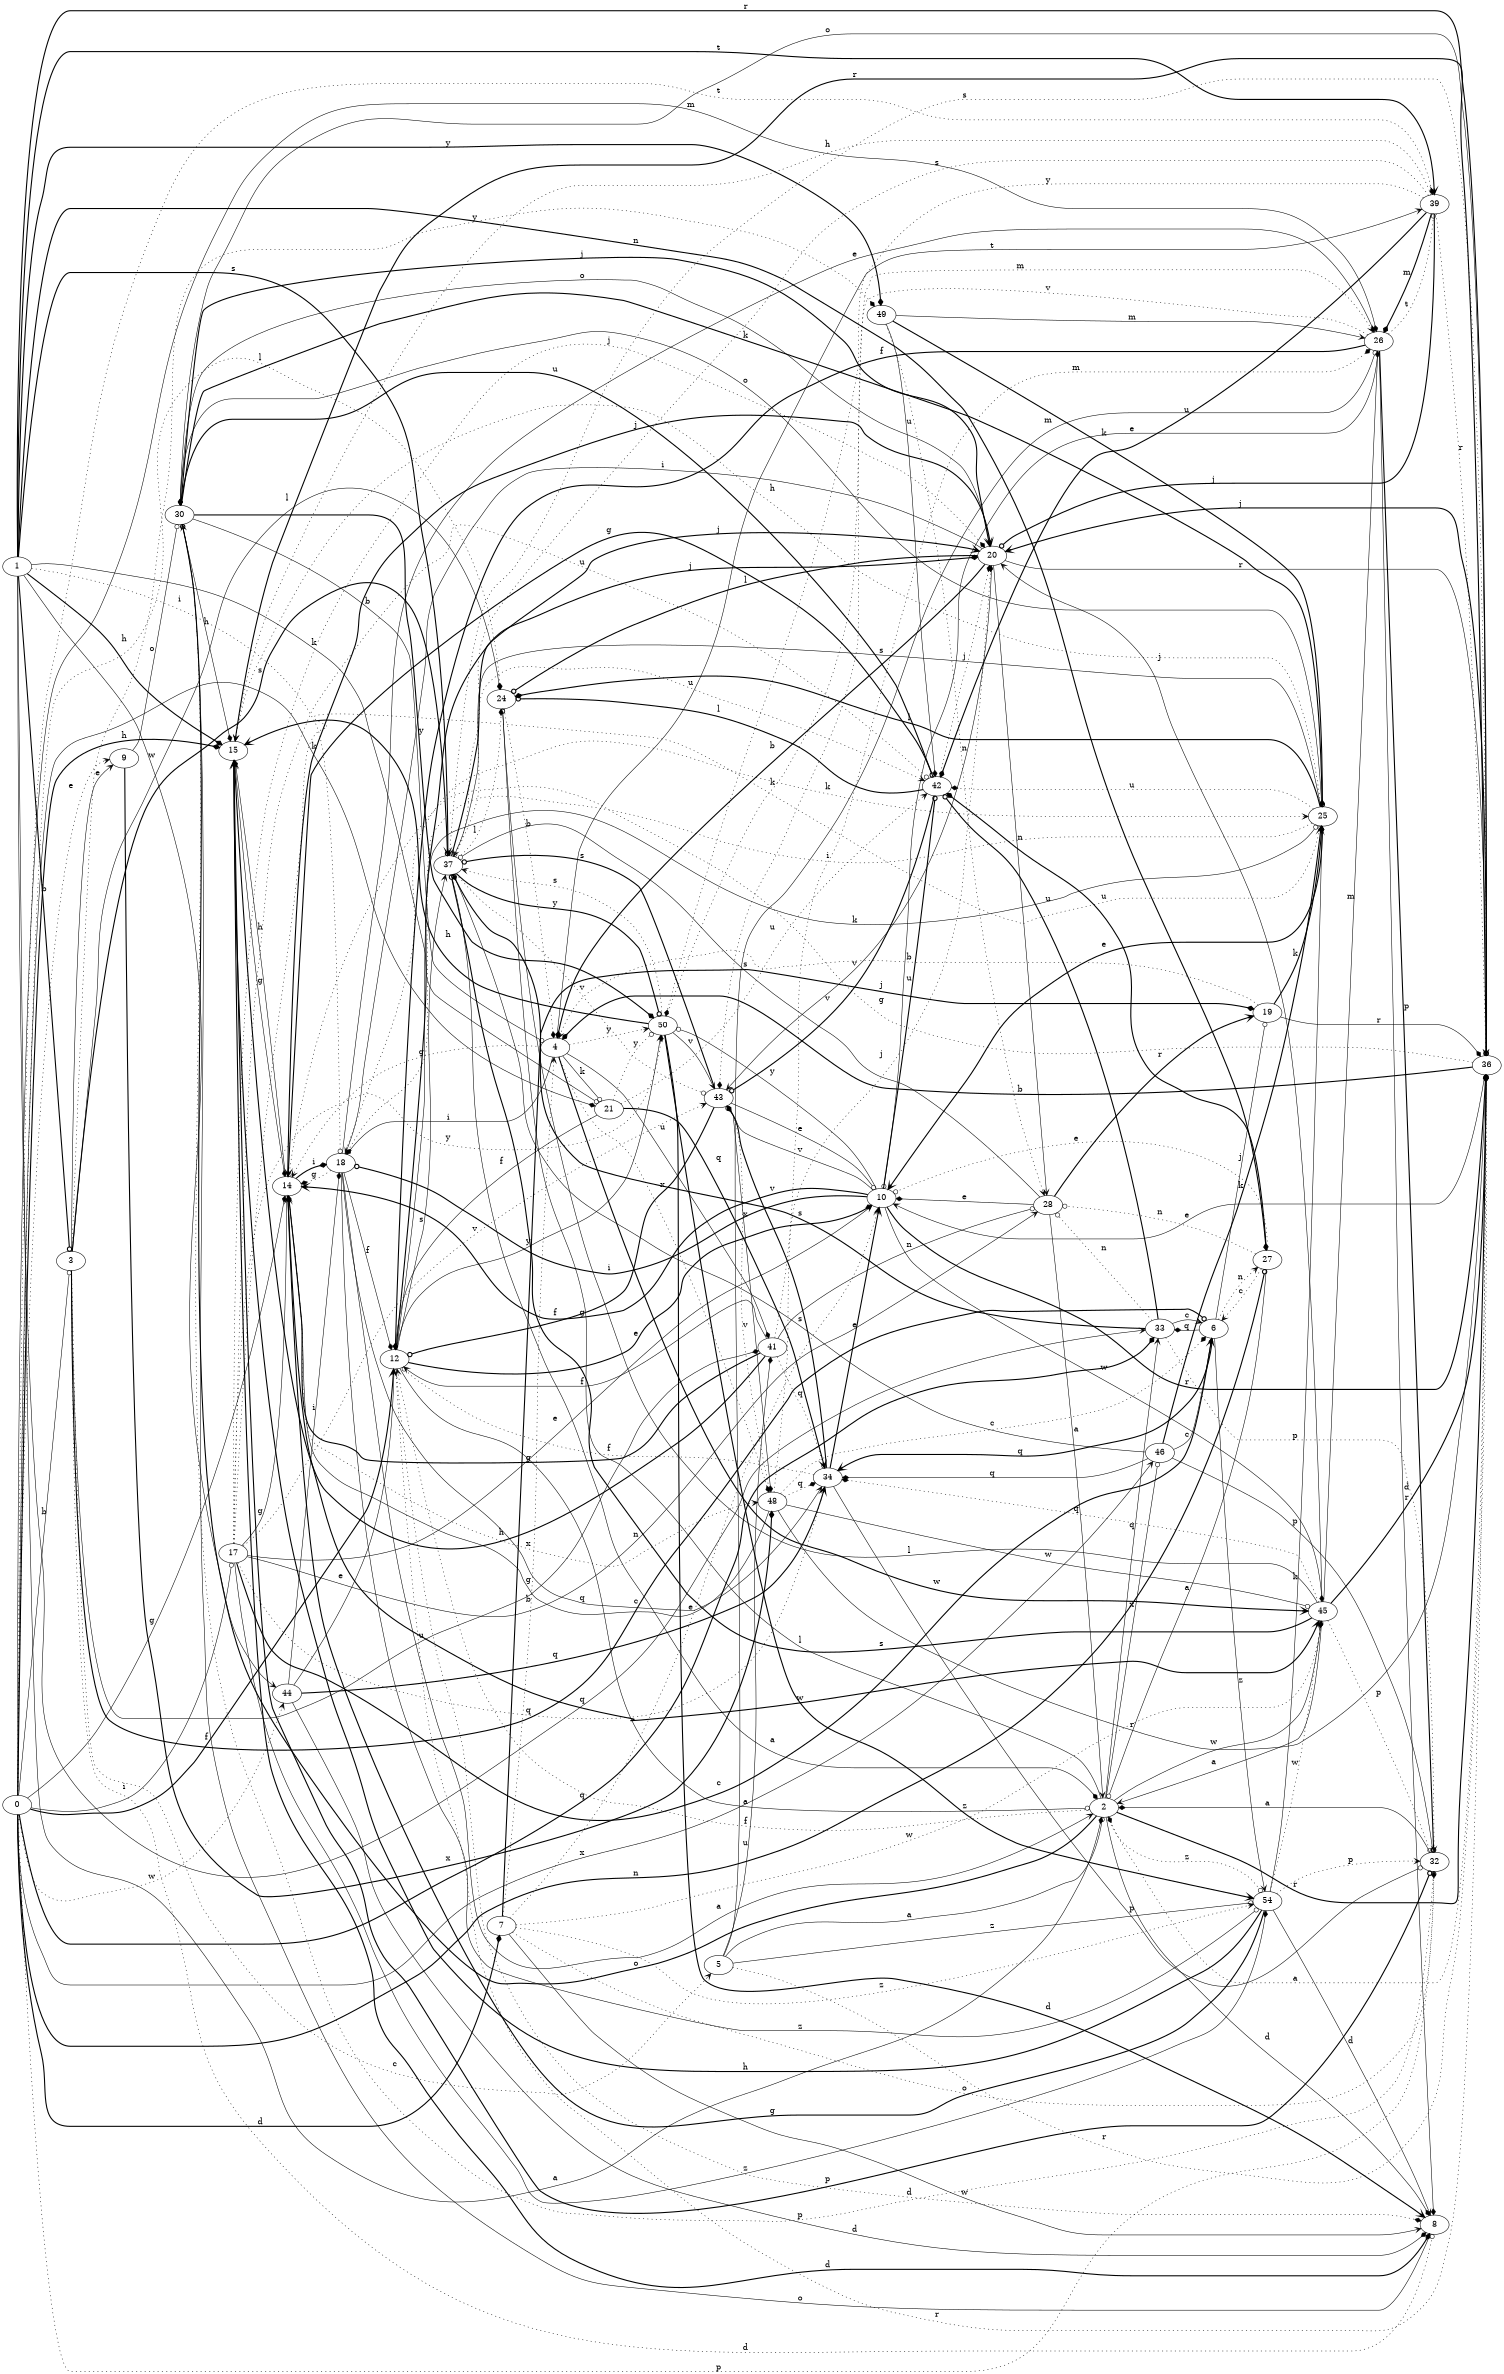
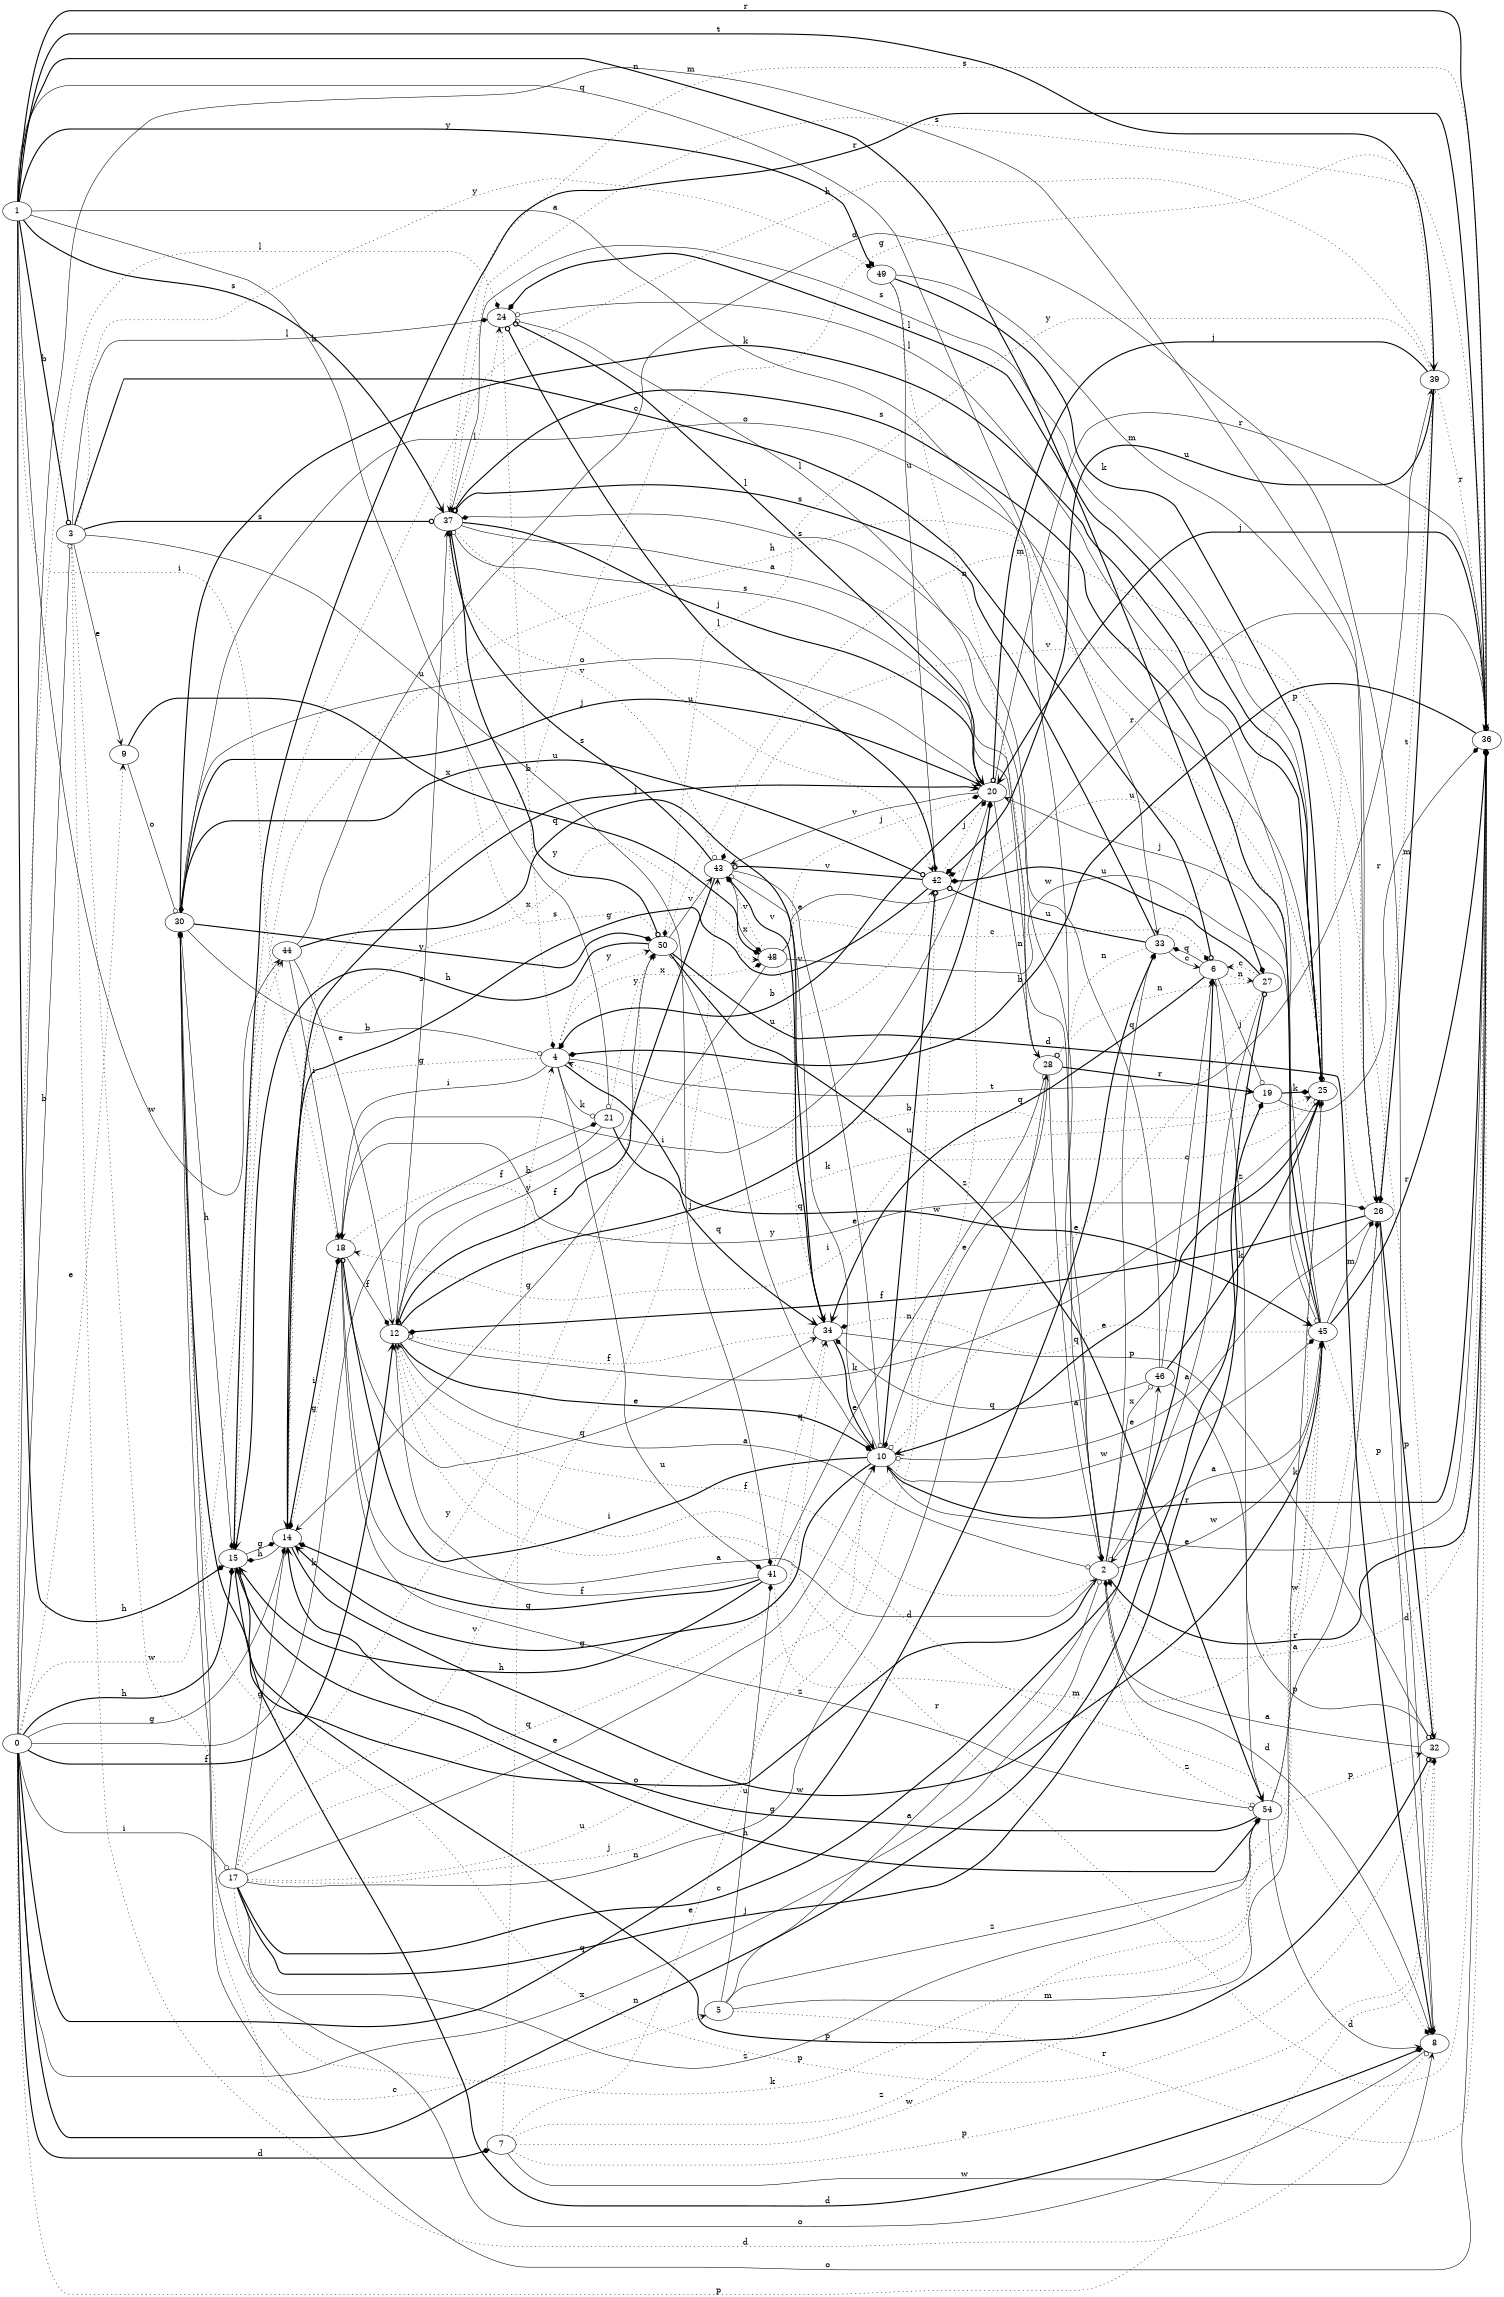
  strict digraph {
    rankdir=LR
    edge [arrowhead=diamond style=solid]
    0
    3
    7
    9
    12
    14
    15
    17
    21
    24
    26
    27
    32
    33
    39
    44
    46
    37
    49
    8
    5
    6
    41
    45
    54
    4
    19
    10
    30
    48
    2
    36
    50
    20
    n35 [label=25]
    18
    34
    42
    43
    28
    1
    0 -> 3 [arrowhead=odot label=b]
    0 -> 7 [label=d style=bold]
    0 -> 9 [arrowhead=vee label=e style=dotted]
    0 -> 12 [arrowhead=vee label=f style=bold]
    0 -> 14 [label=g]
    0 -> 15 [label=h style=bold]
    0 -> 17 [arrowhead=odot label=i]
    0 -> 21 [label=k]
    0 -> 24 [label=l style=dotted]
    0 -> 26 [label=m]
    0 -> 27 [arrowhead=odot label=n style=bold]
    0 -> 32 [label=p style=dotted]
    0 -> 33 [label=q style=bold]
-   0 -> 39 [label=t style=dotted]
    0 -> 44 [arrowhead=vee label=w style=dotted]
    0 -> 46 [arrowhead=vee label=x]
    3 -> 9 [arrowhead=vee label=e]
    3 -> 24 [label=l]
    3 -> 37 [arrowhead=odot label=s style=bold]
    3 -> 49 [label=y style=dotted]
    3 -> 8 [arrowhead=odot label=d style=dotted]
    3 -> 5 [arrowhead=vee label=c style=dotted]
    3 -> 6 [arrowhead=odot label=c style=bold]
    3 -> 41 [label=u]
-   7 -> 32 [arrowhead=odot label=o style=dotted]
+   7 -> 32 [arrowhead=odot label=p style=dotted]
    7 -> 8 [arrowhead=vee label=w]
    7 -> 45 [label=w style=dotted]
    7 -> 54 [arrowhead=vee label=z style=dotted]
    7 -> 4 [arrowhead=vee label=b style=dotted]
-   7 -> 19 [label=j style=bold]
+   17 -> 19 [label=j style=bold]
    7 -> 10 [arrowhead=vee label=e style=dotted]
    9 -> 30 [arrowhead=odot label=o]
    9 -> 48 [label=x style=bold]
    12 -> 37 [arrowhead=vee label=s]
    12 -> 8 [label=d style=dotted]
    12 -> 10 [label=e style=bold]
    12 -> 2 [arrowhead=odot label=a]
    12 -> 36 [arrowhead=odot label=r style=dotted]
    12 -> 50 [arrowhead=vee label=y]
    12 -> 20 [label=j style=bold]
    12 -> n35 [arrowhead=odot label=k]
    14 -> 15 [label=h]
    14 -> 45 [arrowhead=vee label=w style=bold]
    14 -> 48 [arrowhead=vee label=x style=dotted]
    14 -> 20 [arrowhead=vee label=j style=bold]
    14 -> 18 [label=i style=bold]
    15 -> 14 [label=g]
    15 -> 32 [arrowhead=odot label=p style=bold]
    15 -> 8 [label=d style=bold]
    15 -> 36 [arrowhead=odot label=r style=bold]
    17 -> 14 [arrowhead=odot label=g]
    17 -> 6 [arrowhead=vee label=c style=bold]
    17 -> 54 [label=z]
    17 -> 10 [arrowhead=vee label=e]
    17 -> 50 [label=y style=dotted]
    17 -> 20 [label=j style=dotted]
    17 -> n35 [arrowhead=odot label=k style=dotted]
    17 -> 34 [arrowhead=vee label=q style=dotted]
    17 -> 42 [arrowhead=odot label=u style=dotted]
    17 -> 43 [arrowhead=vee label=v style=dotted]
    17 -> 28 [arrowhead=vee label=n]
    21 -> 12 [label=f]
    21 -> 50 [arrowhead=odot label=y style=dotted]
    21 -> 34 [arrowhead=vee label=q style=bold]
    21 -> 42 [arrowhead=vee label=u style=dotted]
    24 -> 4 [label=b style=dotted]
    26 -> 12 [label=f style=bold]
    26 -> 32 [arrowhead=odot label=p style=bold]
    26 -> 39 [arrowhead=odot label=t style=dotted]
    26 -> 8 [label=d]
    26 -> 10 [arrowhead=odot label=e]
    26 -> 43 [label=v style=dotted]
    27 -> 6 [arrowhead=vee label=c style=dotted]
    27 -> 10 [arrowhead=odot label=e style=dotted]
    27 -> 2 [arrowhead=odot label=a]
    27 -> 42 [label=u style=bold]
    27 -> 28 [arrowhead=odot label=n style=dotted]
    32 -> 2 [label=a]
    33 -> 32 [arrowhead=vee label=p style=dotted]
    33 -> 37 [arrowhead=odot label=s style=bold]
    33 -> 6 [arrowhead=vee label=c]
    33 -> 42 [arrowhead=odot label=u style=bold]
    33 -> 28 [arrowhead=odot label=n style=dotted]
    39 -> 15 [arrowhead=vee label=h style=dotted]
    39 -> 26 [label=m style=bold]
    39 -> 37 [arrowhead=odot label=s style=dotted]
    39 -> 36 [arrowhead=vee label=r style=dotted]
    39 -> 50 [label=y style=dotted]
    39 -> 20 [arrowhead=odot label=j style=bold]
    39 -> 42 [label=u style=bold]
    44 -> 12 [arrowhead=vee label=e]
    44 -> 8 [label=d]
    44 -> 18 [label=i]
    44 -> 34 [arrowhead=vee label=q style=bold]
    46 -> 32 [arrowhead=odot label=p]
    46 -> 37 [label=s]
    46 -> 6 [label=c]
    46 -> n35 [arrowhead=vee label=k style=bold]
    46 -> 34 [label=q]
-   37 -> 24 [label=l style=dotted]
+   37 -> 24 [arrowhead=vee label=l style=dotted]
    37 -> 2 [label=a]
    37 -> 50 [arrowhead=odot label=y style=bold]
    37 -> 20 [arrowhead=vee label=j style=bold]
    37 -> 42 [arrowhead=vee label=u style=dotted]
    37 -> 43 [arrowhead=odot label=v style=dotted]
    49 -> 26 [arrowhead=vee label=m]
    49 -> n35 [arrowhead=odot label=k style=bold]
    49 -> 42 [label=u]
    49 -> 28 [arrowhead=vee label=n style=dotted]
    8 -> 30 [arrowhead=vee label=o]
    5 -> 26 [arrowhead=odot label=m]
    5 -> 41 [label=u]
    5 -> 54 [arrowhead=odot label=z]
    5 -> 2 [arrowhead=odot label=a]
    5 -> 36 [label=r style=dotted]
    6 -> 27 [arrowhead=vee label=n style=dotted]
    6 -> 33 [label=q]
    6 -> 54 [arrowhead=vee label=z]
    6 -> 19 [arrowhead=odot label=j]
    6 -> 34 [arrowhead=vee label=q style=bold]
    41 -> 12 [arrowhead=vee label=f]
    41 -> 14 [label=g style=bold]
    41 -> 15 [arrowhead=vee label=h style=bold]
    41 -> 26 [label=m style=dotted]
    41 -> 34 [arrowhead=odot label=q style=dotted]
    41 -> 28 [arrowhead=odot label=n]
    45 -> 24 [arrowhead=odot label=l]
    45 -> 26 [label=m]
    45 -> 32 [arrowhead=odot label=p style=dotted]
    45 -> 37 [arrowhead=odot label=s style=bold]
    45 -> 2 [arrowhead=vee label=a]
    45 -> 36 [arrowhead=odot label=r style=bold]
    45 -> 20 [arrowhead=vee label=j]
    45 -> 34 [label=q style=dotted]
    54 -> 14 [arrowhead=vee label=g style=bold]
    54 -> 15 [arrowhead=vee label=h style=bold]
    54 -> 32 [arrowhead=vee label=p style=dotted]
    54 -> 8 [arrowhead=vee label=d]
    54 -> 45 [label=w style=dotted]
    54 -> n35 [label=k]
    4 -> 14 [arrowhead=vee label=g style=dotted]
    4 -> 21 [arrowhead=odot label=k]
    4 -> 39 [arrowhead=vee label=t]
    4 -> 41 [label=u]
    4 -> 45 [arrowhead=vee label=w style=bold]
    4 -> 48 [label=x style=dotted]
    4 -> 50 [arrowhead=vee label=y style=dotted]
    4 -> 18 [label=i]
    19 -> 4 [arrowhead=vee label=b style=dotted]
    19 -> 36 [label=r]
    19 -> n35 [label=k style=bold]
    10 -> 14 [arrowhead=vee label=g style=bold]
    10 -> 45 [label=w]
    10 -> 36 [label=r style=bold]
    10 -> 50 [arrowhead=odot label=y]
    10 -> 18 [arrowhead=odot label=i style=bold]
    10 -> 42 [arrowhead=odot label=u style=bold]
    10 -> 43 [arrowhead=odot label=v]
    30 -> 15 [label=h]
    30 -> 32 [arrowhead=odot label=p style=dotted]
    30 -> 4 [arrowhead=odot label=b]
    30 -> 50 [label=y style=bold]
    30 -> 20 [arrowhead=vee label=j style=bold]
    30 -> n35 [label=k style=bold]
    30 -> 42 [arrowhead=odot label=u style=bold]
    48 -> 14 [arrowhead=vee label=g]
    48 -> 6 [label=c style=dotted]
    48 -> 45 [arrowhead=odot label=w]
    48 -> 36 [arrowhead=odot label=r]
    48 -> 20 [label=j style=dotted]
    48 -> 34 [label=q style=dotted]
    48 -> 43 [label=v style=dotted]
    2 -> 12 [arrowhead=vee label=f style=dotted]
    2 -> 24 [arrowhead=odot label=l]
    2 -> 33 [arrowhead=vee label=q]
    2 -> 46 [arrowhead=odot label=x]
    2 -> 8 [label=d]
    2 -> 45 [arrowhead=odot label=w]
    2 -> 54 [arrowhead=odot label=z style=dotted]
    2 -> 30 [arrowhead=odot label=o style=bold]
    2 -> 36 [label=r style=bold]
    36 -> 14 [arrowhead=odot label=g style=dotted]
    36 -> 37 [arrowhead=vee label=s style=dotted]
    36 -> 4 [label=b style=bold]
    36 -> 10 [arrowhead=vee label=e]
    36 -> 30 [label=o]
    36 -> 2 [label=a style=dotted]
    36 -> 20 [arrowhead=vee label=j style=bold]
    50 -> 15 [arrowhead=vee label=h style=bold]
    50 -> 26 [arrowhead=vee label=m style=dotted]
    50 -> 37 [arrowhead=vee label=s style=dotted]
    50 -> 8 [arrowhead=vee label=d style=bold]
    50 -> 54 [arrowhead=vee label=z style=bold]
    50 -> 43 [arrowhead=vee label=v]
    20 -> 24 [arrowhead=odot label=l style=bold]
    20 -> 4 [label=b style=bold]
    20 -> 30 [label=o]
    20 -> 36 [arrowhead=vee label=r]
    20 -> 18 [arrowhead=vee label=i]
    20 -> 43 [arrowhead=vee label=v]
    20 -> 28 [arrowhead=vee label=n]
    n35 -> 15 [arrowhead=vee label=h style=dotted]
    n35 -> 24 [label=l style=bold]
    n35 -> 37 [arrowhead=vee label=s]
    n35 -> 10 [arrowhead=vee label=e style=bold]
    n35 -> 30 [label=o]
    n35 -> 18 [arrowhead=vee label=i style=dotted]
    n35 -> 42 [label=u style=dotted]
    18 -> 12 [label=f]
    18 -> 14 [label=g style=dotted]
    18 -> 26 [label=e]
    18 -> 54 [arrowhead=odot label=z]
    18 -> 2 [arrowhead=vee label=a]
    18 -> n35 [arrowhead=vee label=k style=dotted]
    18 -> 34 [arrowhead=vee label=q]
    34 -> 12 [arrowhead=odot label=f style=dotted]
    34 -> 32 [arrowhead=odot label=p]
    34 -> 10 [arrowhead=vee label=e style=bold]
    34 -> 43 [label=v style=bold]
    42 -> 14 [arrowhead=vee label=g style=bold]
    42 -> 24 [arrowhead=odot label=l style=bold]
    42 -> 20 [label=j style=dotted]
    42 -> 43 [arrowhead=odot label=v style=bold]
    43 -> 12 [arrowhead=odot label=f style=bold]
    43 -> 37 [arrowhead=odot label=s style=bold]
    43 -> 10 [arrowhead=odot label=e]
    43 -> 48 [label=x]
    28 -> 37 [arrowhead=odot label=s]
    28 -> 19 [arrowhead=vee label=r style=bold]
    28 -> 10 [label=e]
    28 -> 2 [arrowhead=vee label=a]
    1 -> 3 [arrowhead=odot label=b style=bold]
    1 -> 15 [label=h style=bold]
    1 -> 21 [arrowhead=odot label=k]
    1 -> 27 [label=n style=bold]
    1 -> 33 [arrowhead=vee label=q]
    1 -> 39 [arrowhead=vee label=t style=bold]
    1 -> 44 [arrowhead=vee label=w]
    1 -> 37 [arrowhead=vee label=s style=bold]
    1 -> 49 [label=y style=bold]
    1 -> 2 [label=a]
    1 -> 36 [arrowhead=odot label=r style=bold]
    1 -> 18 [arrowhead=odot label=i style=dotted]
  }
